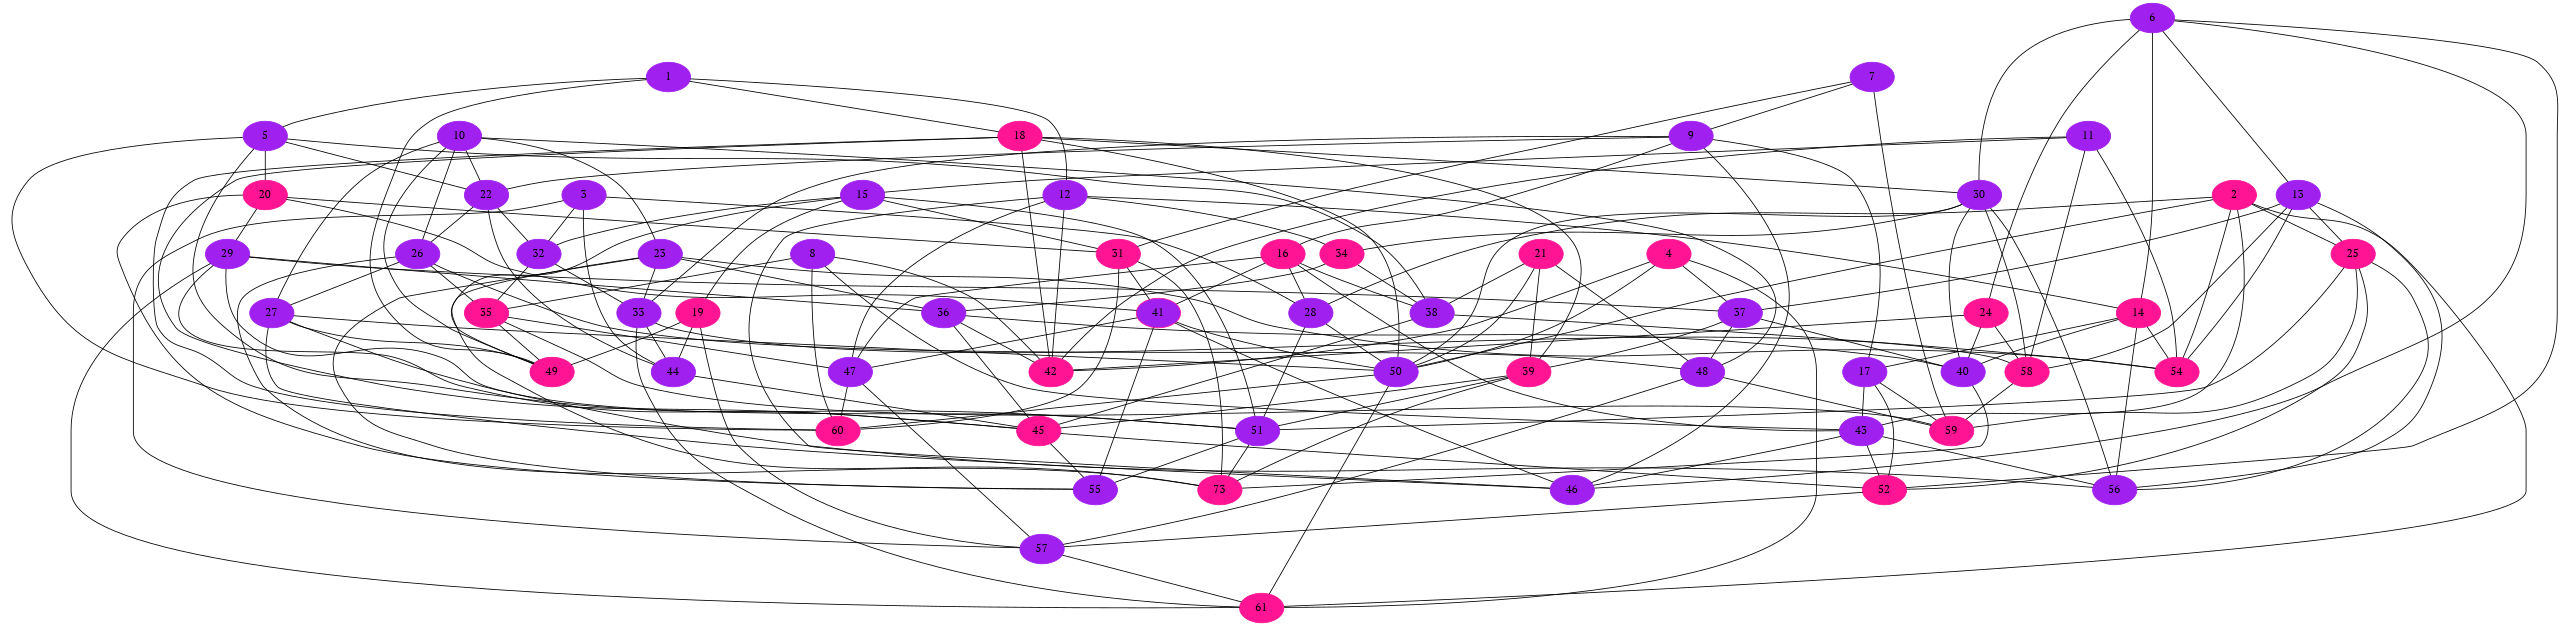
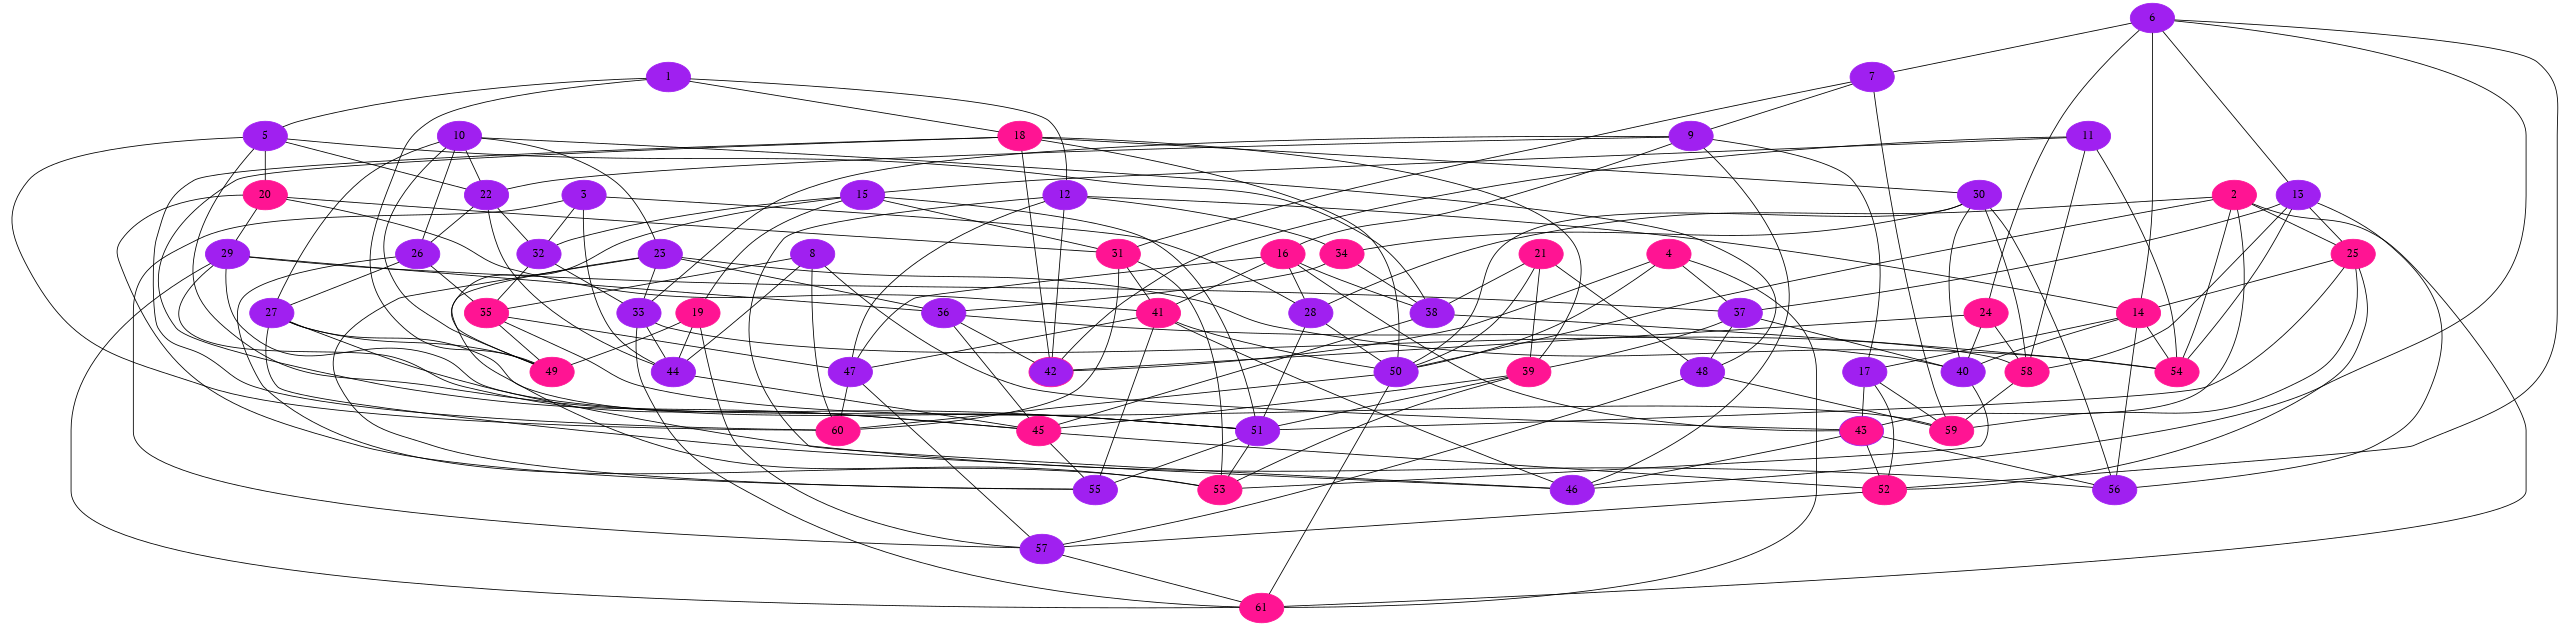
  graph {
    fontname="PT Serif"
    node [color=purple fontname="PT Serif" style=filled]
    edge [fontname="PT Serif" weight=1.0]
    1
    5
    12
    49 [color=deeppink]
    18 [color=deeppink]
    20 [color=deeppink]
    22
    38
    51
    60 [color=deeppink]
-   42 [color=deeppink]
+   42 [color=deeppink fillcolor=purple]
    14 [color=deeppink]
    46
    34 [color=deeppink]
    47
    31 [color=deeppink]
-   41 [color=deeppink fillcolor=purple]
+   41 [color=deeppink]
    29
    55
    2 [color=deeppink]
    25 [color=deeppink]
    28
-   43
+   43 [fillcolor=deeppink]
    50
    54 [color=deeppink]
    61 [color=deeppink]
    52 [color=deeppink]
    59 [color=deeppink]
    56
    3
    32
    44
    57
    35 [color=deeppink]
    33
    45 [color=deeppink]
    4 [color=deeppink]
    37
    48
    40
    39 [color=deeppink]
    26
-   53 [color=deeppink label=73]
+   53 [color=deeppink]
    6
    7
    13
    24 [color=deeppink]
    9
    58 [color=deeppink]
    17
    16 [color=deeppink]
    8
    10
    23
    27
    36
    11
    15
    19 [color=deeppink]
    30
    21 [color=deeppink]
    1 -- 5
    1 -- 12
    1 -- 49
    1 -- 18
    5 -- 20
    5 -- 22
    5 -- 38
    5 -- 51
    5 -- 60
    12 -- 42
    12 -- 14
    12 -- 46
    12 -- 34
    12 -- 47
    18 -- 60
    18 -- 42
    18 -- 50
    18 -- 45
    18 -- 39
    18 -- 30
    20 -- 31
    20 -- 41
    20 -- 29
    20 -- 55
    22 -- 32
    22 -- 44
    22 -- 26
    38 -- 54
    38 -- 45
    51 -- 55
    51 -- 53
    14 -- 54
    14 -- 56
    14 -- 40
    14 -- 17
    34 -- 38
    34 -- 36
    47 -- 60
    47 -- 57
    31 -- 60
    31 -- 41
    31 -- 53
    41 -- 46
    41 -- 47
    41 -- 55 [weight=2.0]
    41 -- 50
    29 -- 51
    29 -- 61
    29 -- 45
    29 -- 37
    29 -- 36
    2 -- 25
    2 -- 28
    2 -- 43
    2 -- 50
    2 -- 54
    2 -- 61
    25 -- 51
    25 -- 52
    25 -- 59
-   25 -- 56
+   25 -- 14
    28 -- 51
    28 -- 50
    43 -- 46
    43 -- 52
    43 -- 56
    50 -- 60
    50 -- 61
    52 -- 57
    3 -- 28
    3 -- 32
    3 -- 44
    3 -- 57
    32 -- 35
    32 -- 33
    44 -- 45
    57 -- 61
    35 -- 49
    35 -- 47
    35 -- 59
    33 -- 61
    33 -- 44
    33 -- 58
    45 -- 55
    45 -- 52
    4 -- 42
    4 -- 50
    4 -- 61
    4 -- 37
    37 -- 48
    37 -- 40
    37 -- 39
    48 -- 59
    48 -- 57
    40 -- 53
    39 -- 51
    39 -- 45
    39 -- 53
    26 -- 35
-   26 -- 48
    26 -- 53
    26 -- 27
    6 -- 14
    6 -- 46
    6 -- 52
-   6 -- 30
+   6 -- 7
    6 -- 13
    6 -- 24
    7 -- 31
    7 -- 59
    7 -- 9
    13 -- 25
    13 -- 54
    13 -- 56
    13 -- 37
    13 -- 58
    24 -- 42
    24 -- 40
    24 -- 58
    9 -- 22
    9 -- 46
    9 -- 33
    9 -- 17
    9 -- 16
    58 -- 59
    17 -- 43 [weight=2.0]
    17 -- 52
    17 -- 59
    16 -- 38
    16 -- 47
    16 -- 41
    16 -- 28
    16 -- 43
    8 -- 60
    8 -- 43
-   8 -- 42
+   8 -- 44
    8 -- 35
    10 -- 49
    10 -- 22
    10 -- 48
    10 -- 26
    10 -- 23
    10 -- 27
    23 -- 55
    23 -- 54
    23 -- 33
    23 -- 53
    23 -- 36
    27 -- 49
    27 -- 46
-   27 -- 50
+   27 -- 51
    27 -- 56
    36 -- 42
    36 -- 45
    36 -- 40
    11 -- 42
    11 -- 54
    11 -- 58
    11 -- 15
    15 -- 49
    15 -- 51
    15 -- 31
    15 -- 32
    15 -- 19
    19 -- 49
    19 -- 44
    19 -- 57
    30 -- 34
    30 -- 50
    30 -- 56
    30 -- 40
    30 -- 58
    21 -- 38
    21 -- 50
    21 -- 48
    21 -- 39
  }
